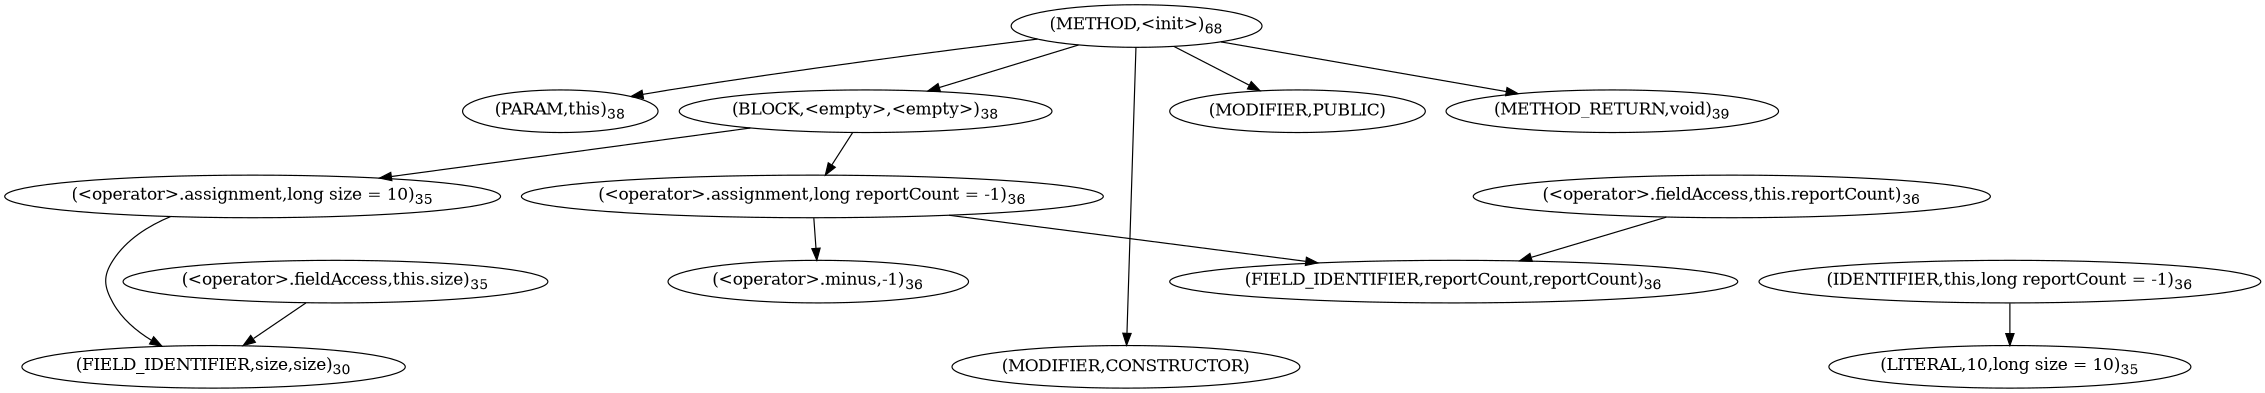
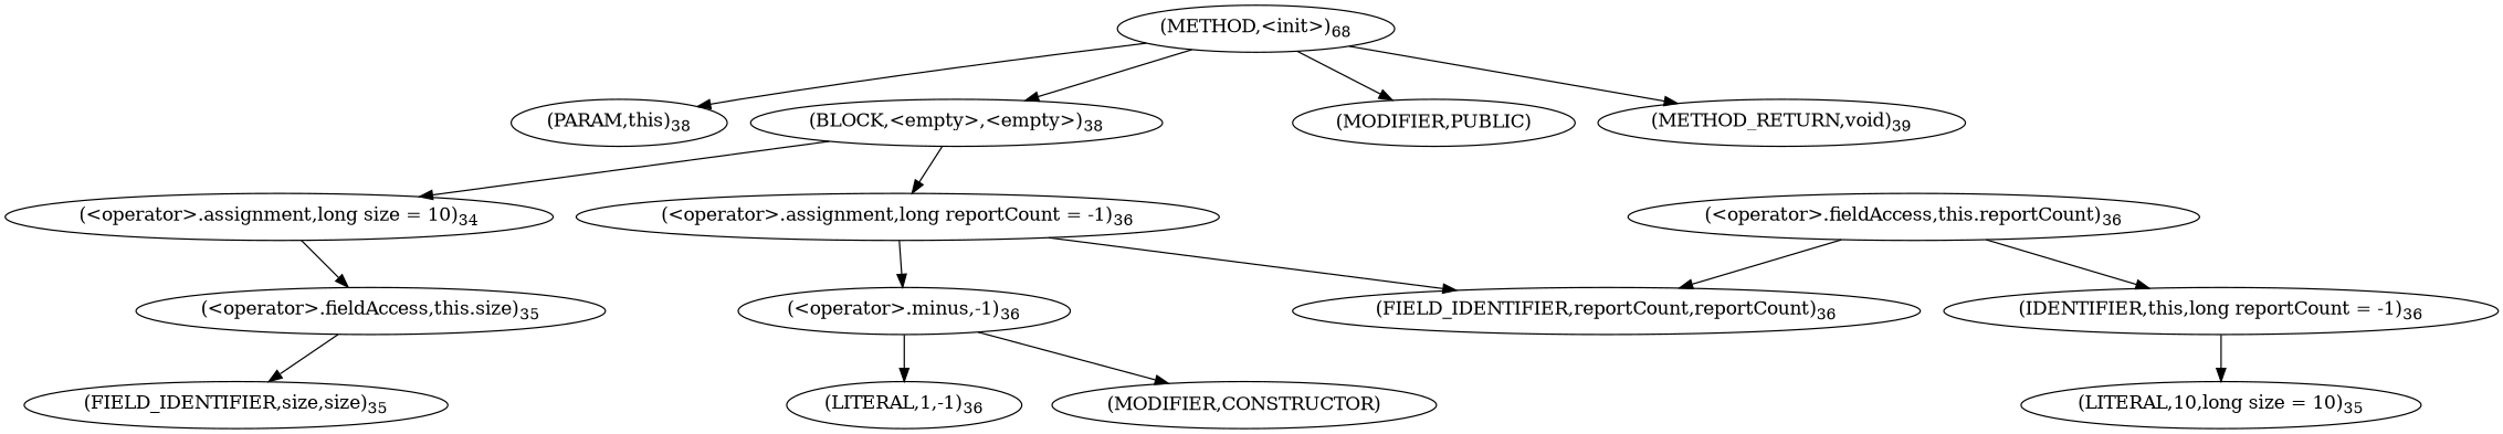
  digraph {
    n1 [label=<(METHOD,&lt;init&gt;)<SUB>68</SUB>>]
    n2 [label=<(PARAM,this)<SUB>38</SUB>>]
    n3 [label=<(BLOCK,&lt;empty&gt;,&lt;empty&gt;)<SUB>38</SUB>>]
    n4 [label=<(MODIFIER,CONSTRUCTOR)>]
    n5 [label=<(MODIFIER,PUBLIC)>]
    n6 [label=<(METHOD_RETURN,void)<SUB>39</SUB>>]
-   n7 [label=<(&lt;operator&gt;.assignment,long size = 10)<SUB>35</SUB>>]
+   n7 [label=<(&lt;operator&gt;.assignment,long size = 10)<SUB>34</SUB>>]
    n8 [label=<(&lt;operator&gt;.assignment,long reportCount = -1)<SUB>36</SUB>>]
    n9 [label=<(&lt;operator&gt;.fieldAccess,this.size)<SUB>35</SUB>>]
    n10 [label=<(&lt;operator&gt;.minus,-1)<SUB>36</SUB>>]
    n11 [label=<(FIELD_IDENTIFIER,reportCount,reportCount)<SUB>36</SUB>>]
-   n12 [label=<(FIELD_IDENTIFIER,size,size)<SUB>30</SUB>>]
+   n12 [label=<(FIELD_IDENTIFIER,size,size)<SUB>35</SUB>>]
    n13 [label=<(LITERAL,10,long size = 10)<SUB>35</SUB>>]
    n14 [label=<(&lt;operator&gt;.fieldAccess,this.reportCount)<SUB>36</SUB>>]
    n15 [label=<(IDENTIFIER,this,long reportCount = -1)<SUB>36</SUB>>]
+   n16 [label=<(LITERAL,1,-1)<SUB>36</SUB>>]
    n1 -> n2
    n1 -> n3
-   n1 -> n4
+   n10 -> n4
    n1 -> n5
    n1 -> n6
    n3 -> n7
    n3 -> n8
-   n7 -> n12
+   n7 -> n9
    n8 -> n10
    n8 -> n11
    n9 -> n12
+   n10 -> n16
    n14 -> n11
+   n14 -> n15
    n15 -> n13
  }
